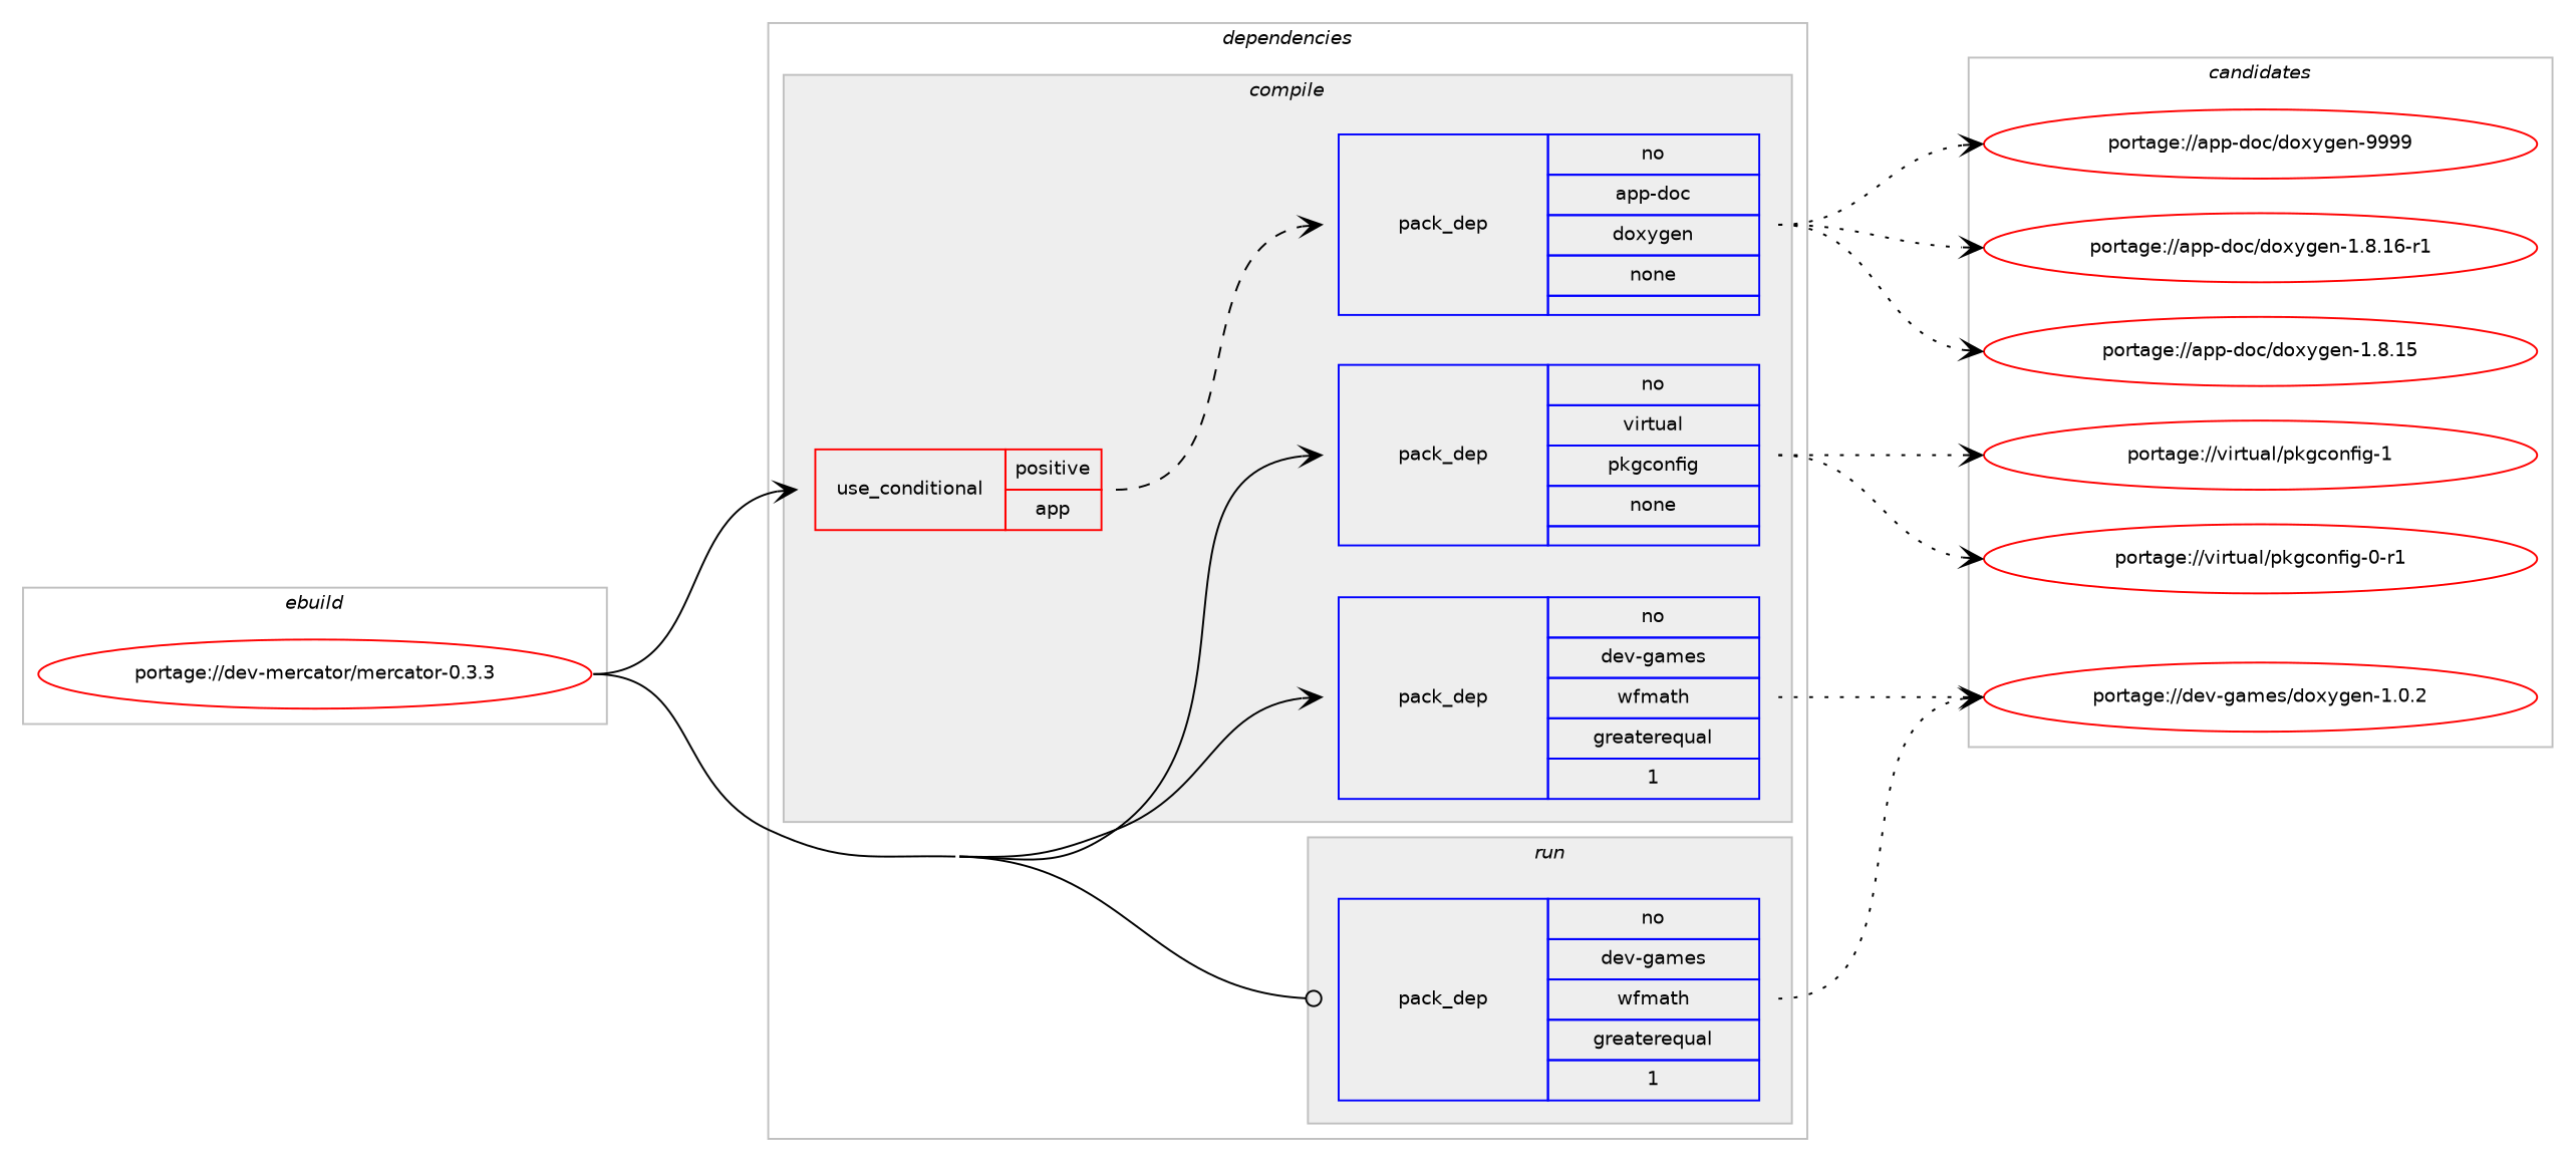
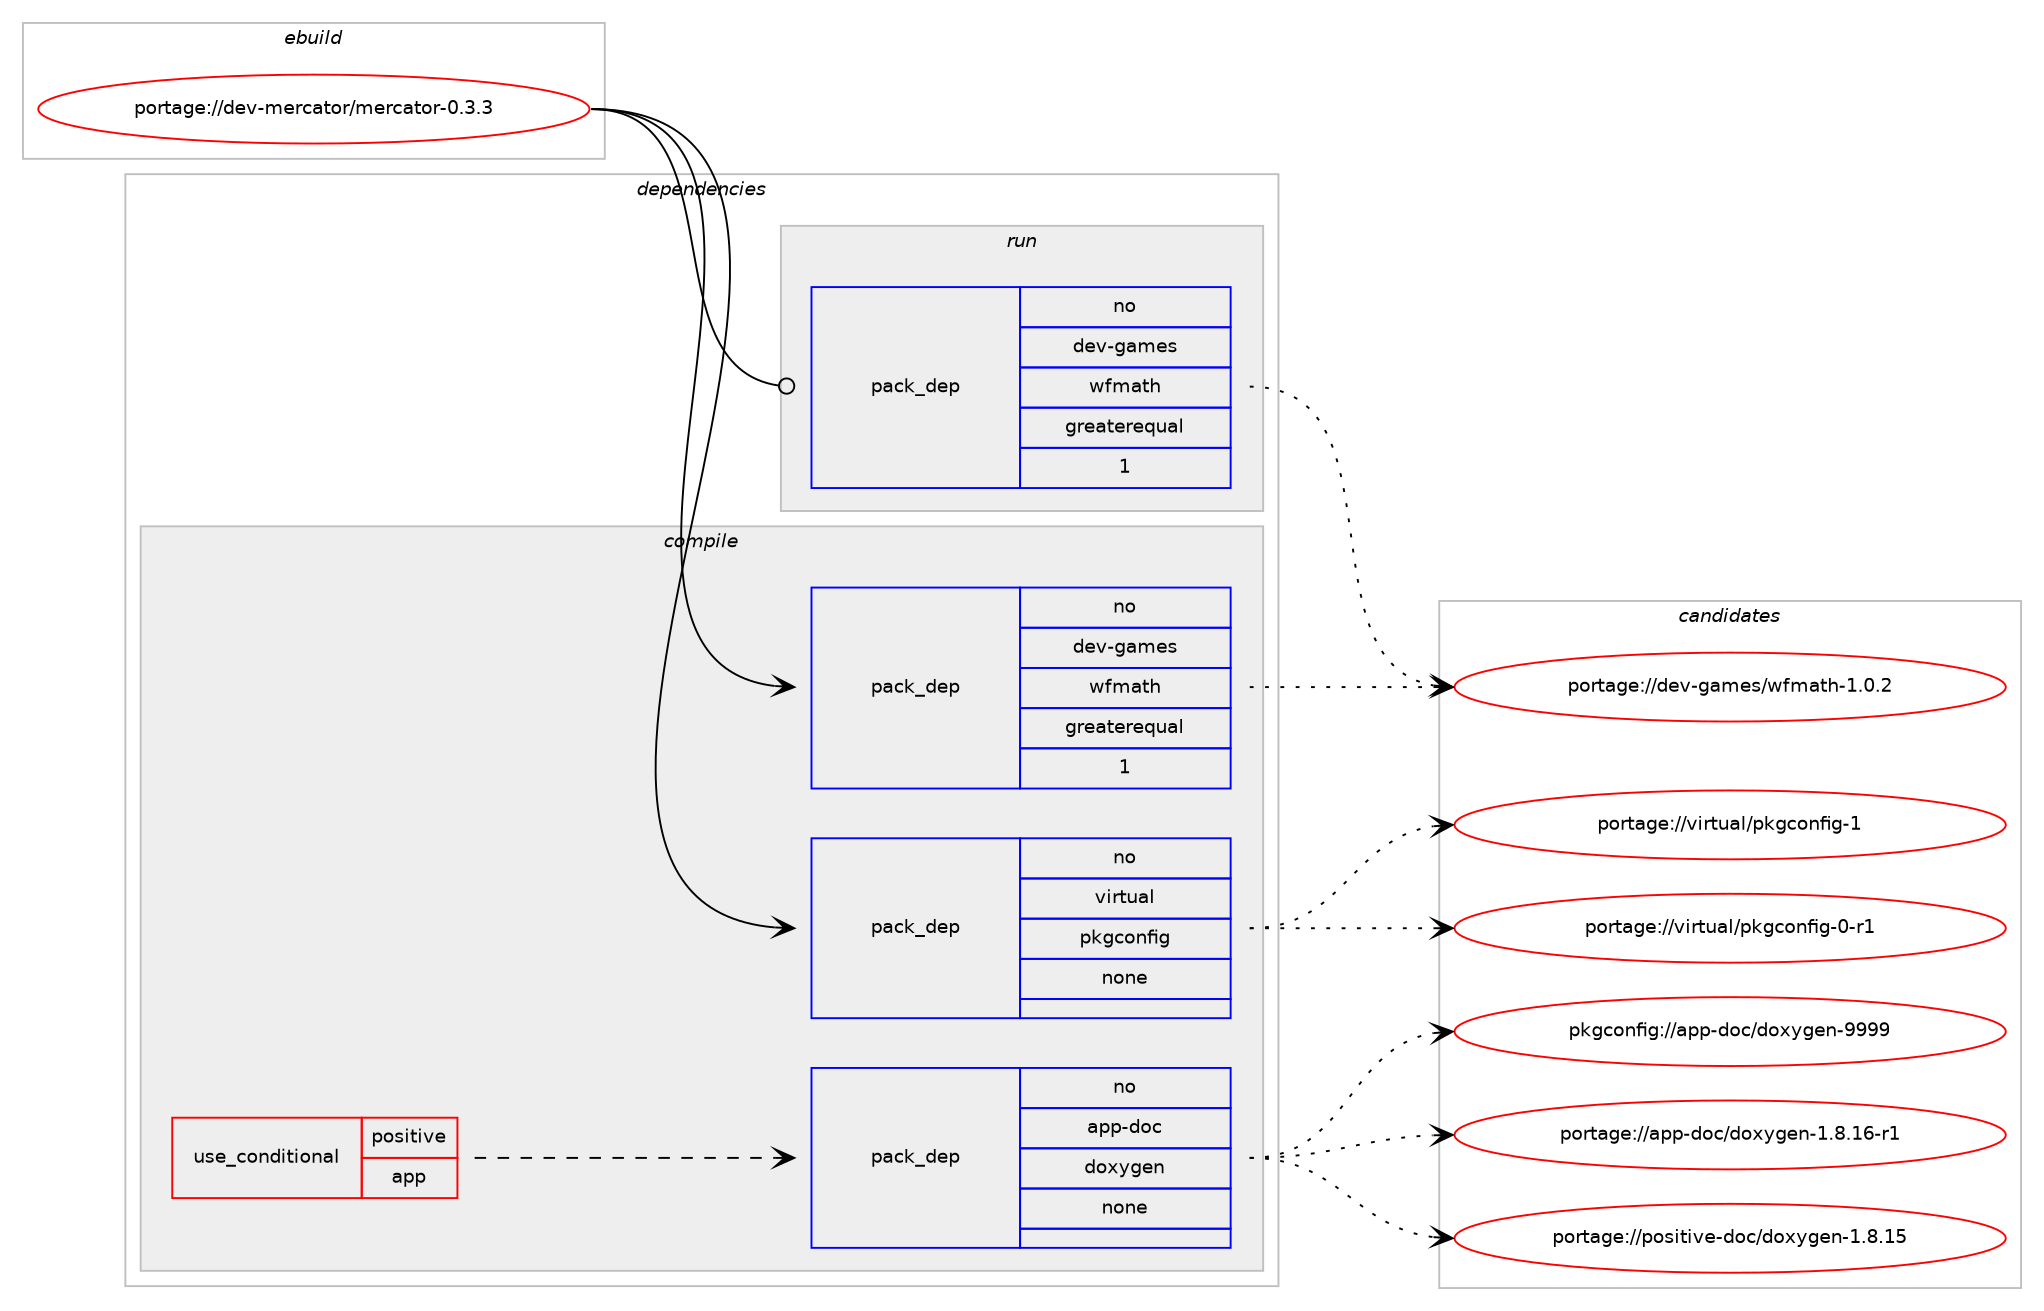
  digraph {
    compound=true
    concentrate=true
    fontname=Helvetica
    fontsize=10
    newrank=true
    rankdir=LR
    ranksep=1.5
    node [color=red fontname=Helvetica fontsize=10]
    edge [arrowhead=vee headport=w style=dotted tailport=e weight=100]
    n1 [label="portage://dev-mercator/mercator-0.3.3" width=4]
    n2 [color=blue label=<<TABLE BORDER="0" CELLBORDER="1" CELLSPACING="0" CELLPADDING="4" WIDTH="220"><TR><TD ROWSPAN="6" CELLPADDING="30">pack_dep</TD></TR><TR><TD WIDTH="110">no</TD></TR><TR><TD>app-doc</TD></TR><TR><TD>doxygen</TD></TR><TR><TD>none</TD></TR><TR><TD></TD></TR></TABLE>> shape=none]
    n3 [label=<<TABLE BORDER="0" CELLBORDER="1" CELLSPACING="0" CELLPADDING="4"><TR><TD ROWSPAN="3" CELLPADDING="10">use_conditional</TD></TR><TR><TD>positive</TD></TR><TR><TD>app</TD></TR></TABLE>> shape=none]
    n4 [color=blue label=<<TABLE BORDER="0" CELLBORDER="1" CELLSPACING="0" CELLPADDING="4" WIDTH="220"><TR><TD ROWSPAN="6" CELLPADDING="30">pack_dep</TD></TR><TR><TD WIDTH="110">no</TD></TR><TR><TD>dev-games</TD></TR><TR><TD>wfmath</TD></TR><TR><TD>greaterequal</TD></TR><TR><TD>1</TD></TR></TABLE>> shape=none]
    n5 [color=blue label=<<TABLE BORDER="0" CELLBORDER="1" CELLSPACING="0" CELLPADDING="4" WIDTH="220"><TR><TD ROWSPAN="6" CELLPADDING="30">pack_dep</TD></TR><TR><TD WIDTH="110">no</TD></TR><TR><TD>virtual</TD></TR><TR><TD>pkgconfig</TD></TR><TR><TD>none</TD></TR><TR><TD></TD></TR></TABLE>> shape=none]
    n6 [color=blue label=<<TABLE BORDER="0" CELLBORDER="1" CELLSPACING="0" CELLPADDING="4" WIDTH="220"><TR><TD ROWSPAN="6" CELLPADDING="30">pack_dep</TD></TR><TR><TD WIDTH="110">no</TD></TR><TR><TD>dev-games</TD></TR><TR><TD>wfmath</TD></TR><TR><TD>greaterequal</TD></TR><TR><TD>1</TD></TR></TABLE>> shape=none]
-   n7 [label="portage://app-doc/doxygen-9999" width=4]
+   n7 [label="pkgconfig://app-doc/doxygen-9999" width=4]
    n8 [label="portage://app-doc/doxygen-1.8.16-r1" width=4]
-   n9 [label="portage://app-doc/doxygen-1.8.15" width=4]
-   n10 [label="portage://dev-games/doxygen-1.0.2" width=4]
+   n9 [label="portage://positive-doc/doxygen-1.8.15" width=4]
+   n10 [label="portage://dev-games/wfmath-1.0.2" width=4]
    n11 [label="portage://virtual/pkgconfig-1" width=4]
    n12 [label="portage://virtual/pkgconfig-0-r1" width=4]
    subgraph cluster_1 {
      color=gray
      label=<<i>ebuild</i>>
      rank=same
      n1
    }
    subgraph cluster_2 {
      color=gray
      label=<<i>dependencies</i>>
      subgraph cluster_3 {
        color=gray
        fillcolor="#eeeeee"
        label=<<i>compile</i>>
        style=filled
        subgraph sub_4 {
          color=gray
          fillcolor="#eeeeee"
          label=<<i>compile</i>>
          style=filled
          n3
          subgraph sub_5 {
            color=gray
            fillcolor="#eeeeee"
            label=<<i>compile</i>>
            style=filled
            n2
          }
        }
        subgraph sub_6 {
          color=gray
          fillcolor="#eeeeee"
          label=<<i>compile</i>>
          style=filled
          n4
        }
        subgraph sub_7 {
          color=gray
          fillcolor="#eeeeee"
          label=<<i>compile</i>>
          style=filled
          n5
        }
      }
      subgraph cluster_8 {
        color=gray
        fillcolor="#eeeeee"
        label=<<i>compile and run</i>>
        style=filled
      }
      subgraph cluster_9 {
        color=gray
        fillcolor="#eeeeee"
        label=<<i>run</i>>
        style=filled
        subgraph sub_10 {
          color=gray
          fillcolor="#eeeeee"
          label=<<i>run</i>>
          style=filled
          n6
        }
      }
    }
    subgraph cluster_11 {
      color=gray
      label=<<i>candidates</i>>
      rank=same
      subgraph sub_12 {
        color=black
        label=<<i>candidates</i>>
        nodesep=1
        rank=same
        n7
        n8
        n9
      }
      subgraph sub_13 {
        color=black
        label=<<i>candidates</i>>
        nodesep=1
        rank=same
        n10
      }
      subgraph sub_14 {
        color=black
        label=<<i>candidates</i>>
        nodesep=1
        rank=same
        n10
      }
      subgraph sub_15 {
        color=black
        label=<<i>candidates</i>>
        nodesep=1
        rank=same
        n11
        n12
      }
    }
-   n1 -> n3 [style=solid weight=20]
    n1 -> n4 [style=solid weight=20]
    n1 -> n5 [style=solid weight=20]
    n1 -> n6 [arrowhead=odot style=solid weight=20]
    n2 -> n7
    n2 -> n8
    n2 -> n9
    n3 -> n2 [style=dashed weight=20]
    n4 -> n10
    n5 -> n11
    n5 -> n12
    n6 -> n10
  }
